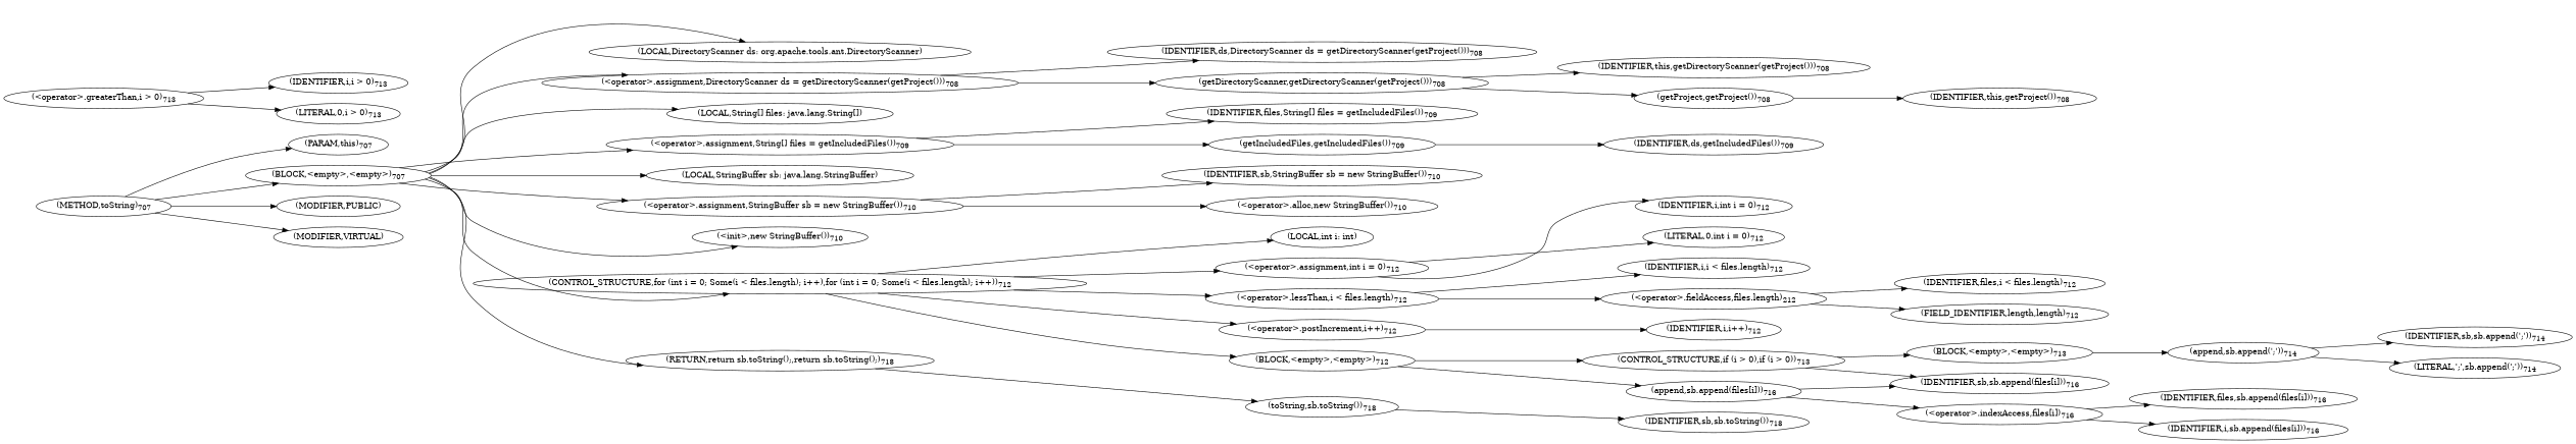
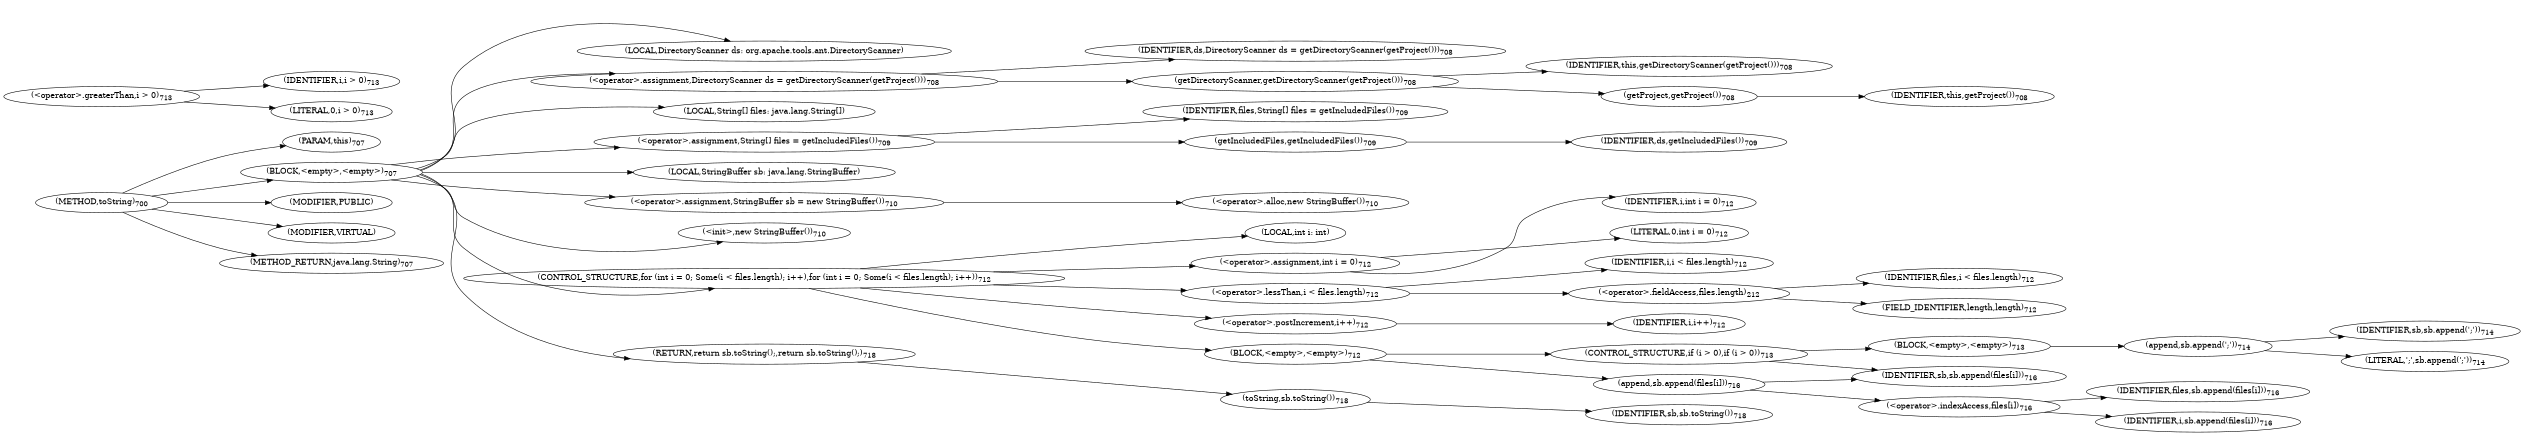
  digraph {
    rankdir=LR
-   n1 [label=<(METHOD,toString)<SUB>707</SUB>>]
+   n1 [label=<(METHOD,toString)<SUB>700</SUB>>]
    n2 [label=<(PARAM,this)<SUB>707</SUB>>]
    n3 [label=<(BLOCK,&lt;empty&gt;,&lt;empty&gt;)<SUB>707</SUB>>]
    n4 [label=<(MODIFIER,PUBLIC)>]
    n5 [label=<(MODIFIER,VIRTUAL)>]
+   n6 [label=<(METHOD_RETURN,java.lang.String)<SUB>707</SUB>>]
    n7 [label=<(LOCAL,DirectoryScanner ds: org.apache.tools.ant.DirectoryScanner)>]
    n8 [label=<(&lt;operator&gt;.assignment,DirectoryScanner ds = getDirectoryScanner(getProject()))<SUB>708</SUB>>]
    n9 [label=<(LOCAL,String[] files: java.lang.String[])>]
    n10 [label=<(&lt;operator&gt;.assignment,String[] files = getIncludedFiles())<SUB>709</SUB>>]
    n11 [label=<(LOCAL,StringBuffer sb: java.lang.StringBuffer)>]
    n12 [label=<(&lt;operator&gt;.assignment,StringBuffer sb = new StringBuffer())<SUB>710</SUB>>]
    n13 [label=<(&lt;init&gt;,new StringBuffer())<SUB>710</SUB>>]
    n14 [label=<(CONTROL_STRUCTURE,for (int i = 0; Some(i &lt; files.length); i++),for (int i = 0; Some(i &lt; files.length); i++))<SUB>712</SUB>>]
    n15 [label=<(RETURN,return sb.toString();,return sb.toString();)<SUB>718</SUB>>]
    n16 [label=<(IDENTIFIER,ds,DirectoryScanner ds = getDirectoryScanner(getProject()))<SUB>708</SUB>>]
    n17 [label=<(getDirectoryScanner,getDirectoryScanner(getProject()))<SUB>708</SUB>>]
    n18 [label=<(IDENTIFIER,files,String[] files = getIncludedFiles())<SUB>709</SUB>>]
    n19 [label=<(getIncludedFiles,getIncludedFiles())<SUB>709</SUB>>]
-   n20 [label=<(IDENTIFIER,sb,StringBuffer sb = new StringBuffer())<SUB>710</SUB>>]
    n21 [label=<(&lt;operator&gt;.alloc,new StringBuffer())<SUB>710</SUB>>]
    n22 [label=<(LOCAL,int i: int)>]
    n23 [label=<(&lt;operator&gt;.assignment,int i = 0)<SUB>712</SUB>>]
    n24 [label=<(&lt;operator&gt;.lessThan,i &lt; files.length)<SUB>712</SUB>>]
    n25 [label=<(&lt;operator&gt;.postIncrement,i++)<SUB>712</SUB>>]
    n26 [label=<(BLOCK,&lt;empty&gt;,&lt;empty&gt;)<SUB>712</SUB>>]
    n27 [label=<(toString,sb.toString())<SUB>718</SUB>>]
    n28 [label=<(IDENTIFIER,this,getDirectoryScanner(getProject()))<SUB>708</SUB>>]
    n29 [label=<(getProject,getProject())<SUB>708</SUB>>]
    n30 [label=<(IDENTIFIER,this,getProject())<SUB>708</SUB>>]
    n31 [label=<(IDENTIFIER,ds,getIncludedFiles())<SUB>709</SUB>>]
    n32 [label=<(IDENTIFIER,i,int i = 0)<SUB>712</SUB>>]
    n33 [label=<(LITERAL,0,int i = 0)<SUB>712</SUB>>]
    n34 [label=<(IDENTIFIER,i,i &lt; files.length)<SUB>712</SUB>>]
    n35 [label=<(&lt;operator&gt;.fieldAccess,files.length)<SUB>212</SUB>>]
    n36 [label=<(IDENTIFIER,i,i++)<SUB>712</SUB>>]
    n37 [label=<(CONTROL_STRUCTURE,if (i &gt; 0),if (i &gt; 0))<SUB>713</SUB>>]
    n38 [label=<(append,sb.append(files[i]))<SUB>716</SUB>>]
    n39 [label=<(IDENTIFIER,files,i &lt; files.length)<SUB>712</SUB>>]
    n40 [label=<(FIELD_IDENTIFIER,length,length)<SUB>712</SUB>>]
    n41 [label=<(BLOCK,&lt;empty&gt;,&lt;empty&gt;)<SUB>713</SUB>>]
    n42 [label=<(IDENTIFIER,sb,sb.append(files[i]))<SUB>716</SUB>>]
    n43 [label=<(&lt;operator&gt;.indexAccess,files[i])<SUB>716</SUB>>]
    n44 [label=<(&lt;operator&gt;.greaterThan,i &gt; 0)<SUB>713</SUB>>]
    n45 [label=<(IDENTIFIER,i,i &gt; 0)<SUB>713</SUB>>]
    n46 [label=<(LITERAL,0,i &gt; 0)<SUB>713</SUB>>]
    n47 [label=<(append,sb.append(';'))<SUB>714</SUB>>]
    n48 [label=<(IDENTIFIER,sb,sb.append(';'))<SUB>714</SUB>>]
    n49 [label=<(LITERAL,';',sb.append(';'))<SUB>714</SUB>>]
    n50 [label=<(IDENTIFIER,files,sb.append(files[i]))<SUB>716</SUB>>]
    n51 [label=<(IDENTIFIER,i,sb.append(files[i]))<SUB>716</SUB>>]
    n52 [label=<(IDENTIFIER,sb,sb.toString())<SUB>718</SUB>>]
    n1 -> n2
    n1 -> n3
    n1 -> n4
    n1 -> n5
+   n1 -> n6
    n3 -> n7
    n3 -> n8
    n3 -> n9
    n3 -> n10
    n3 -> n11
    n3 -> n12
    n3 -> n13
    n3 -> n14
    n3 -> n15
    n8 -> n16
    n8 -> n17
    n10 -> n18
    n10 -> n19
-   n12 -> n20
    n12 -> n21
    n14 -> n22
    n14 -> n23
    n14 -> n24
    n14 -> n25
    n14 -> n26
    n15 -> n27
    n17 -> n28
    n17 -> n29
    n19 -> n31
    n23 -> n32
    n23 -> n33
    n24 -> n34
    n24 -> n35
    n25 -> n36
    n26 -> n37
    n26 -> n38
    n27 -> n52
    n29 -> n30
    n35 -> n39
    n35 -> n40
    n37 -> n41
    n37 -> n42
    n38 -> n42
    n38 -> n43
    n41 -> n47
    n43 -> n50
    n43 -> n51
    n44 -> n45
    n44 -> n46
    n47 -> n48
    n47 -> n49
  }
